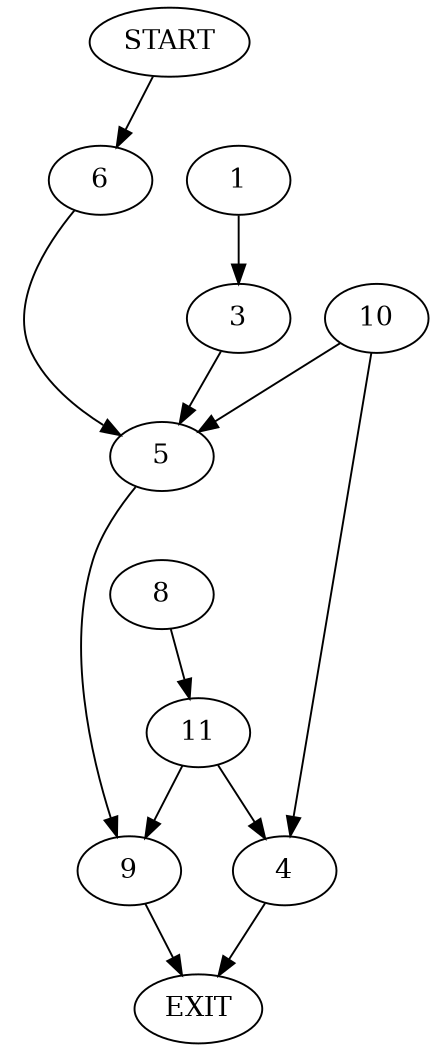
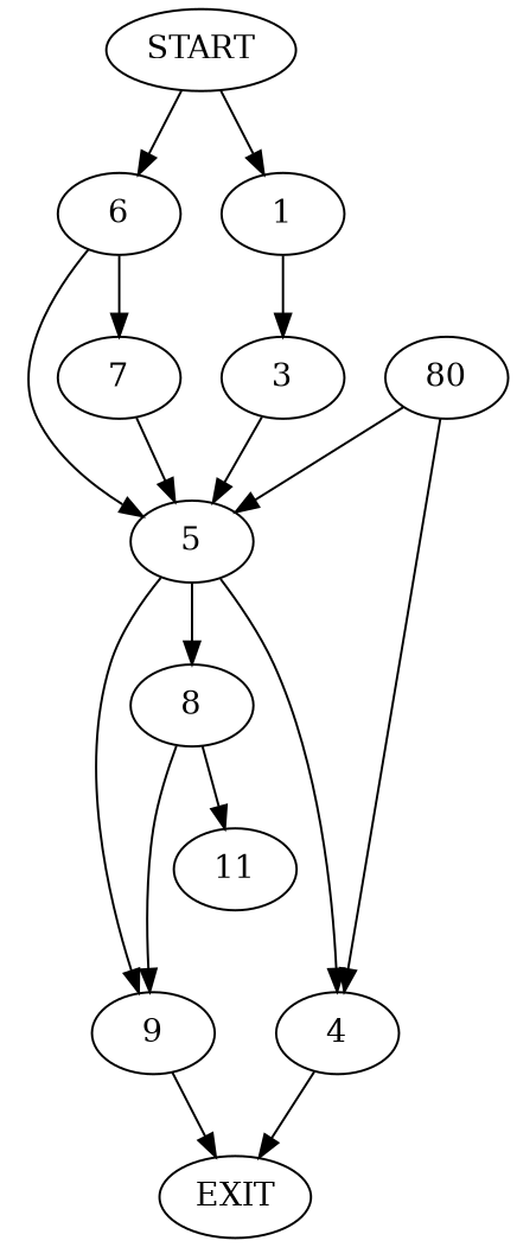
  digraph {
    n1 [label=START]
    1
    6
    3
    n5 [label=EXIT]
    5
    4
    8
    9
+   7
    11
-   10
+   10 [label=80]
+   n1 -> 1
    n1 -> 6
    1 -> 3
    6 -> 5
+   6 -> 7
    3 -> 5
+   5 -> 8
    5 -> 9
    4 -> n5
-   11 -> 9
+   8 -> 9
    8 -> 11
    9 -> n5
-   11 -> 4
+   7 -> 5
+   5 -> 4
    10 -> 5
    10 -> 4
  }
